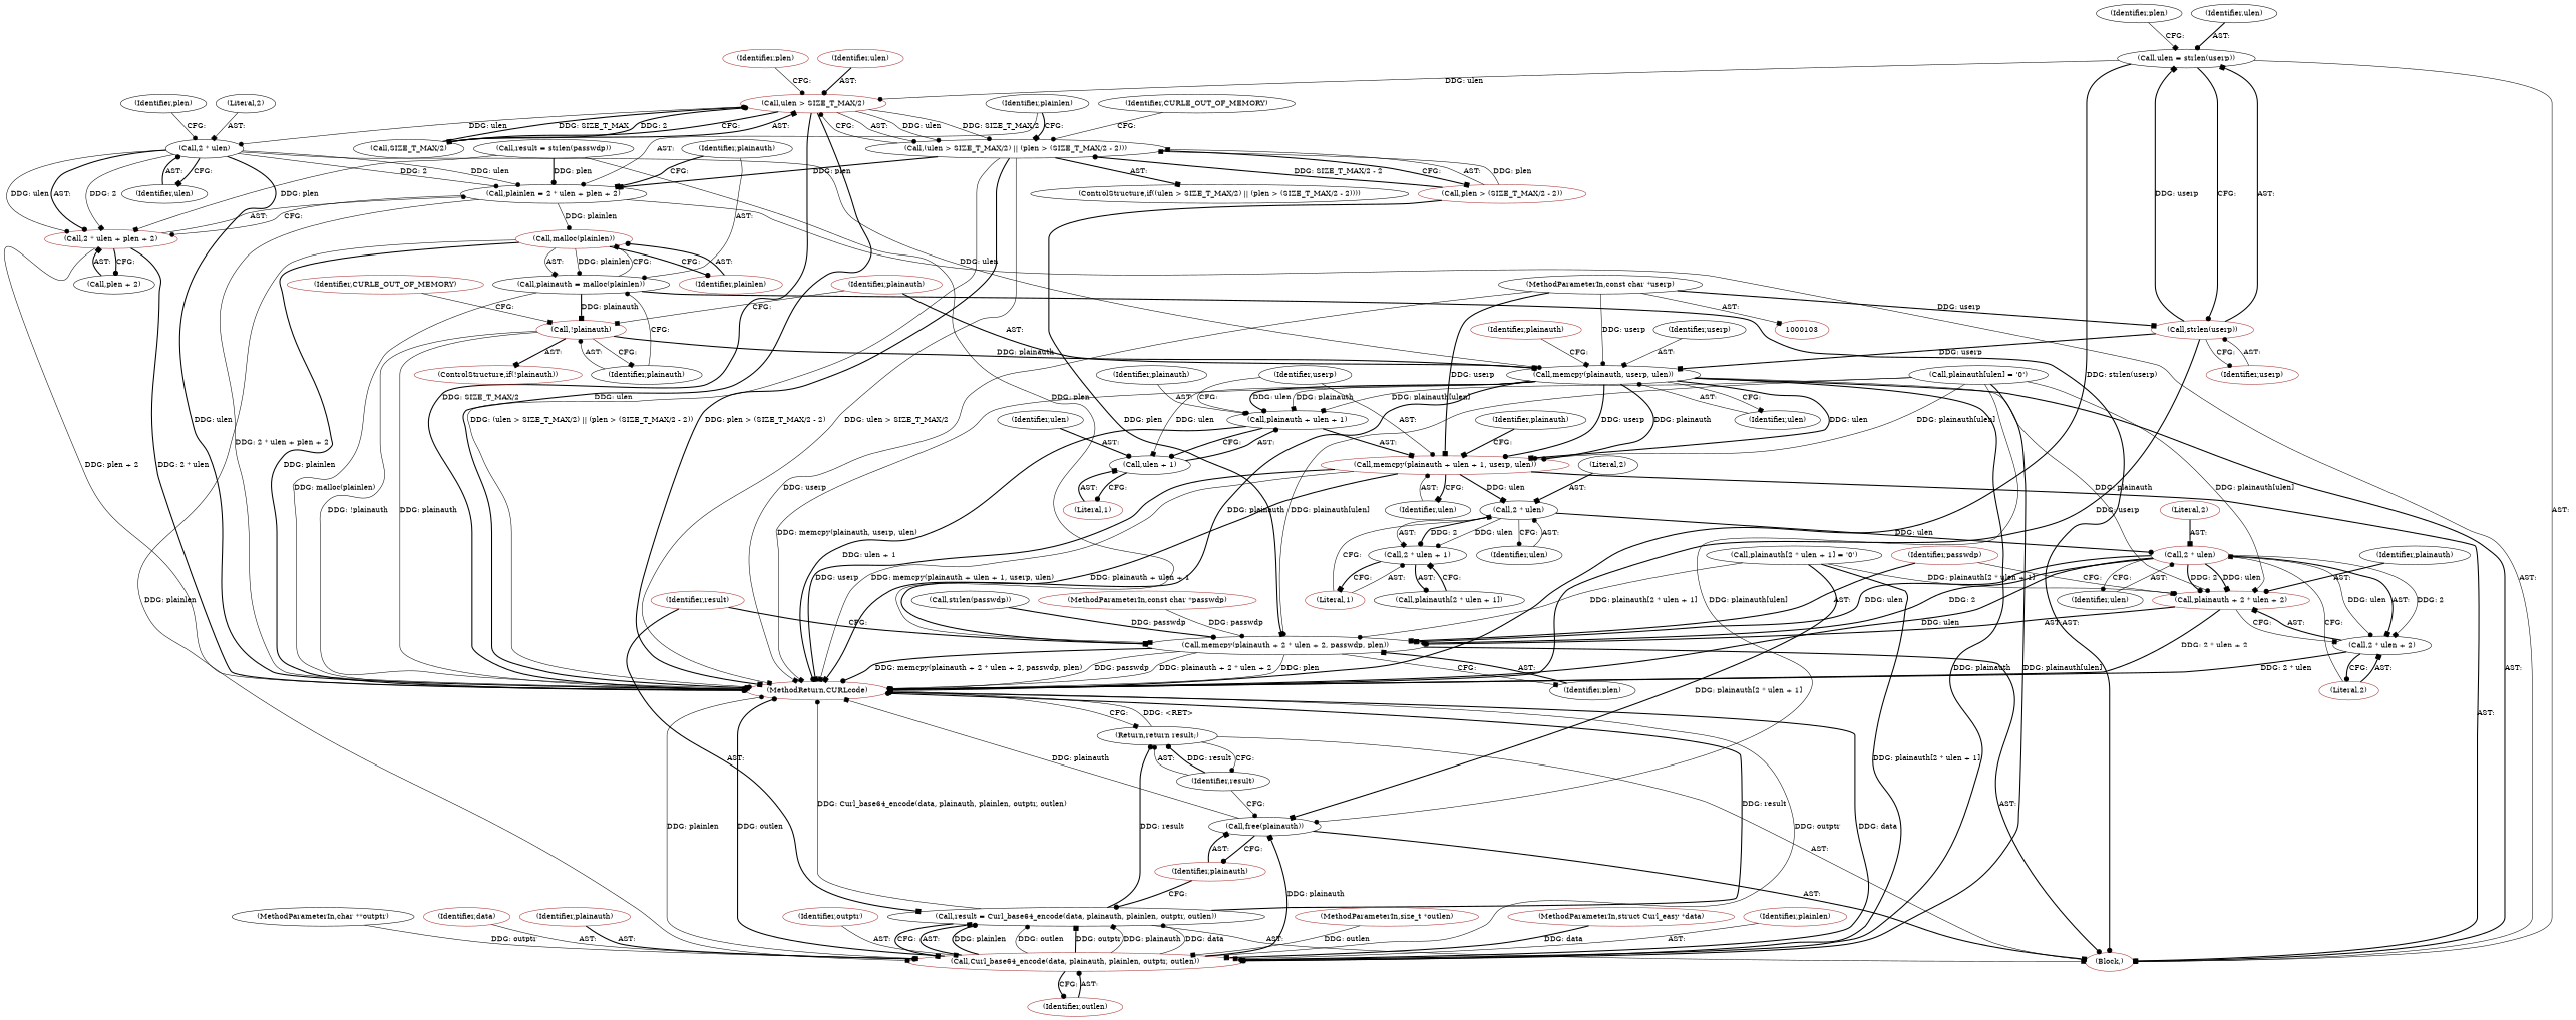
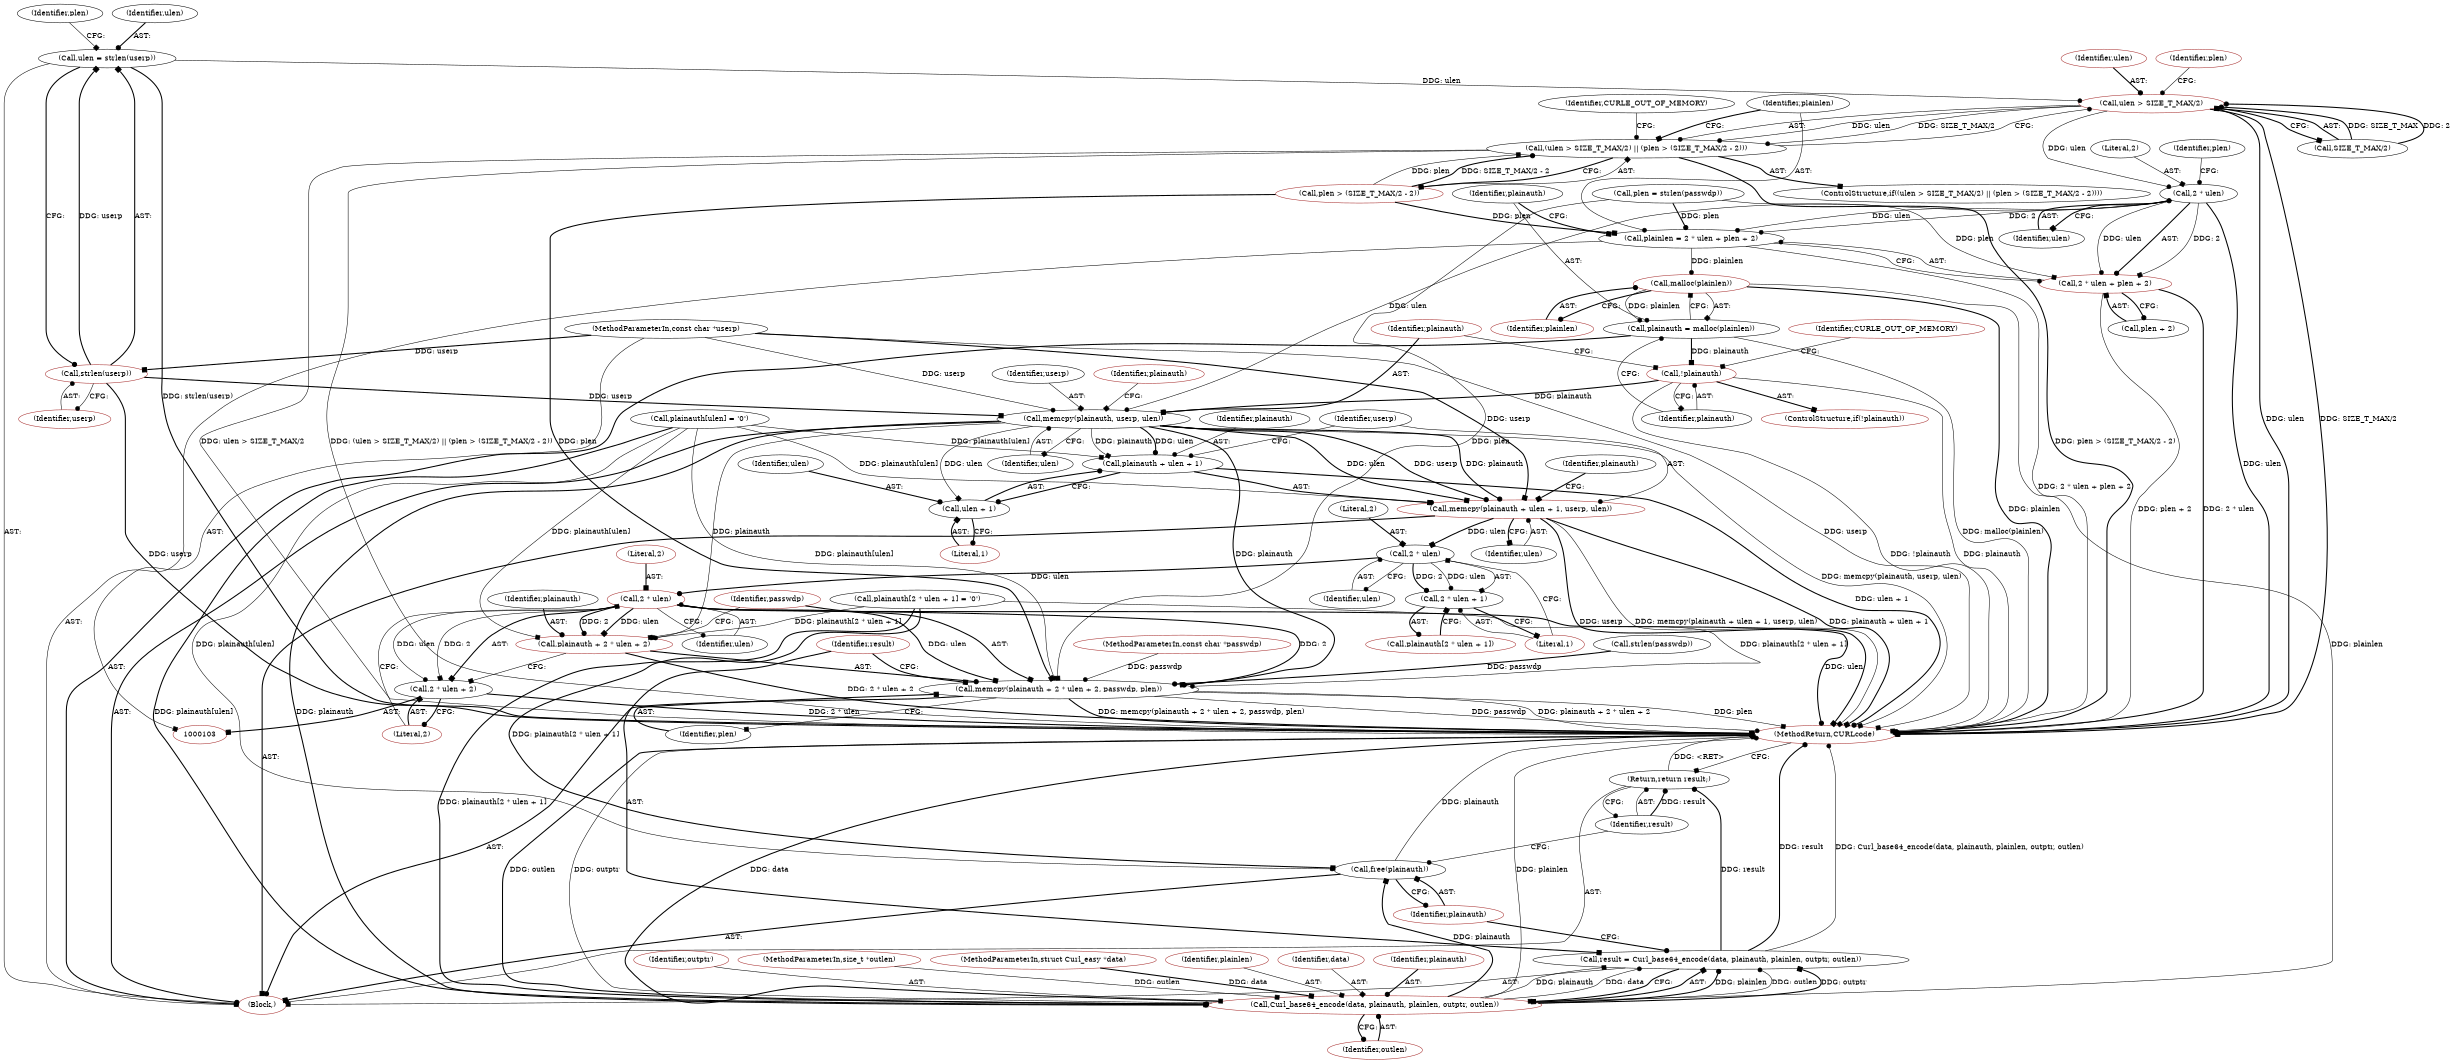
  digraph {
    node [color=black]
    edge [arrowhead=dot style=bold]
    n1 [label="(Call,ulen = strlen(userp))"]
    n2 [color=brown label="(Call,strlen(userp))"]
    n3 [color=brown label="(Call,ulen > SIZE_T_MAX/2)"]
    n4 [color=brown label="(MethodReturn,CURLcode)"]
    n5 [color=brown label="(Block,)"]
    n6 [label="(Call,memcpy(plainauth, userp, ulen))"]
    n7 [color=brown label="(Identifier,userp)"]
    n8 [label="(Call,(ulen > SIZE_T_MAX/2) || (plen > (SIZE_T_MAX/2 - 2)))"]
    n9 [label="(Call,2 * ulen)"]
    n10 [label="(Call,SIZE_T_MAX/2)"]
    n11 [label="(Return,return result;)"]
    n12 [color=brown label="(Call,memcpy(plainauth + ulen + 1, userp, ulen))"]
    n13 [color=brown label="(Call,Curl_base64_encode(data, plainauth, plainlen, outptr, outlen))"]
    n14 [label="(Call,memcpy(plainauth + 2 * ulen + 2, passwdp, plen))"]
    n15 [color=brown label="(Call,plainauth + 2 * ulen + 2)"]
    n16 [label="(Call,plainauth + ulen + 1)"]
    n17 [label="(Call,ulen + 1)"]
    n18 [label="(Identifier,ulen)"]
    n19 [label="(MethodParameterIn,const char *userp)"]
    1000103 [color=brown]
    n21 [label="(Call,2 * ulen)"]
    n22 [label="(Identifier,ulen)"]
    n23 [color=brown label="(Call,plen > (SIZE_T_MAX/2 - 2))"]
    n24 [label="(ControlStructure,if((ulen > SIZE_T_MAX/2) || (plen > (SIZE_T_MAX/2 - 2))))"]
    n25 [label="(Call,plainlen = 2 * ulen + plen + 2)"]
    n26 [color=brown label="(Call,2 * ulen + plen + 2)"]
    n27 [label="(Identifier,ulen)"]
    n28 [color=brown label="(Call,malloc(plainlen))"]
    n29 [label="(Call,plen + 2)"]
    n30 [label="(Call,plainauth = malloc(plainlen))"]
    n31 [color=brown label="(Identifier,plainlen)"]
    n32 [color=brown label="(Call,!plainauth)"]
    n33 [label="(Call,result = Curl_base64_encode(data, plainauth, plainlen, outptr, outlen))"]
    n34 [label="(Call,free(plainauth))"]
    n35 [color=brown label="(Identifier,outlen)"]
    n36 [color=brown label="(ControlStructure,if(!plainauth))"]
    n37 [label="(Identifier,plainauth)"]
    n38 [label="(Identifier,plen)"]
    n39 [label="(Call,2 * ulen + 2)"]
    n40 [color=brown label="(Literal,1)"]
    n41 [label="(Call,2 * ulen + 1)"]
    n42 [color=brown label="(Call,2 * ulen)"]
    n43 [label="(Identifier,ulen)"]
-   n44 [label="(Call,plainauth[2 * ulen + 1])"]
+   n44 [color=brown label="(Call,plainauth[2 * ulen + 1])"]
    n45 [color=brown label="(Literal,1)"]
    n46 [label="(Identifier,ulen)"]
    n47 [color=brown label="(Literal,2)"]
    n48 [color=brown label="(Identifier,plainauth)"]
    n49 [label="(Identifier,result)"]
    n50 [label="(Identifier,plainauth)"]
    n51 [color=brown label="(Identifier,passwdp)"]
    n52 [color=brown label="(Identifier,plen)"]
    n53 [label="(Call,strlen(passwdp))"]
    n54 [color=brown label="(Identifier,outptr)"]
    n55 [color=brown label="(Identifier,result)"]
    n56 [label="(Call,plainauth[ulen] = '\0')"]
    n57 [color=brown label="(MethodParameterIn,const char *passwdp)"]
    n58 [label="(Identifier,userp)"]
    n59 [label="(Identifier,plainauth)"]
    n60 [label="(Identifier,userp)"]
    n61 [color=brown label="(Identifier,ulen)"]
    n62 [color=brown label="(Identifier,plainauth)"]
    n63 [color=brown label="(MethodParameterIn,size_t *outlen)"]
    n64 [color=brown label="(MethodParameterIn,struct Curl_easy *data)"]
    n65 [color=brown label="(Identifier,plainlen)"]
    n66 [label="(Identifier,plainauth)"]
    n67 [color=brown label="(Identifier,plainauth)"]
    n68 [label="(Identifier,plen)"]
    n69 [label="(Identifier,ulen)"]
    n70 [label="(Literal,2)"]
    n71 [label="(Identifier,plainauth)"]
    n72 [color=brown label="(Literal,2)"]
-   n73 [label="(MethodParameterIn,char **outptr)"]
    n74 [label="(Identifier,ulen)"]
-   n75 [label="(Call,result = strlen(passwdp))"]
+   n75 [label="(Call,plen = strlen(passwdp))"]
    n76 [color=brown label="(Identifier,CURLE_OUT_OF_MEMORY)"]
    n77 [color=brown label="(Identifier,data)"]
    n78 [color=brown label="(Identifier,plainauth)"]
    n79 [label="(Call,plainauth[2 * ulen + 1] = '\0')"]
    n80 [label="(Identifier,CURLE_OUT_OF_MEMORY)"]
    n81 [label="(Identifier,plainlen)"]
    n82 [label="(Identifier,plen)"]
    n83 [label="(Literal,2)"]
    n1 -> n2 [label="CFG: "]
    n1 -> n3 [label="DDG: ulen" style=solid]
    n1 -> n4 [arrowhead=box label="DDG: strlen(userp)"]
    n1 -> n5 [label="AST: " style=solid]
    n2 -> n1 [arrowhead=box label="AST: "]
    n2 -> n1 [arrowhead=box label="DDG: userp"]
    n2 -> n4 [arrowhead=box label="DDG: userp"]
    n2 -> n6 [arrowhead=box label="DDG: userp"]
    n2 -> n7 [label="CFG: " style=solid]
    n3 -> n4 [arrowhead=box label="DDG: ulen"]
    n3 -> n4 [arrowhead=box label="DDG: SIZE_T_MAX/2"]
    n3 -> n8 [label="AST: " style=solid]
    n3 -> n8 [label="DDG: ulen" style=solid]
    n3 -> n8 [label="DDG: SIZE_T_MAX/2" style=solid]
    n3 -> n9 [label="DDG: ulen" style=solid]
    n3 -> n10 [arrowhead=box label="CFG: "]
    n4 -> n11 [arrowhead=box label="CFG: " style=solid]
    n6 -> n4 [arrowhead=box label="DDG: memcpy(plainauth, userp, ulen)" style=solid]
    n6 -> n5 [label="AST: "]
    n6 -> n12 [label="DDG: plainauth"]
    n6 -> n12 [arrowhead=box label="DDG: ulen"]
    n6 -> n12 [label="DDG: userp"]
    n6 -> n13 [label="DDG: plainauth"]
    n6 -> n14 [arrowhead=box label="DDG: plainauth"]
    n6 -> n15 [label="DDG: plainauth" style=solid]
    n6 -> n16 [arrowhead=box label="DDG: plainauth" style=solid]
    n6 -> n16 [label="DDG: ulen"]
    n6 -> n17 [arrowhead=box label="DDG: ulen" style=solid]
    n6 -> n18 [arrowhead=box label="CFG: " style=solid]
    n7 -> n2 [label="AST: " style=solid]
    n8 -> n3 [label="CFG: " style=solid]
    n8 -> n4 [arrowhead=box label="DDG: ulen > SIZE_T_MAX/2" style=solid]
    n8 -> n4 [label="DDG: (ulen > SIZE_T_MAX/2) || (plen > (SIZE_T_MAX/2 - 2))" style=solid]
    n8 -> n4 [arrowhead=box label="DDG: plen > (SIZE_T_MAX/2 - 2)"]
    n8 -> n23 [arrowhead=box label="CFG: "]
    n8 -> n24 [arrowhead=box label="AST: "]
    n9 -> n4 [label="DDG: ulen"]
    n9 -> n6 [label="DDG: ulen" style=solid]
    n9 -> n25 [label="DDG: 2" style=solid]
    n9 -> n25 [label="DDG: ulen" style=solid]
    n9 -> n26 [label="AST: "]
    n9 -> n26 [arrowhead=box label="DDG: 2" style=solid]
    n9 -> n26 [label="DDG: ulen" style=solid]
    n9 -> n27 [arrowhead=box label="CFG: "]
    n10 -> n3 [arrowhead=box label="AST: "]
    n10 -> n3 [label="DDG: SIZE_T_MAX"]
    n10 -> n3 [label="DDG: 2"]
    n11 -> n4 [label="DDG: <RET>" style=solid]
    n11 -> n5 [label="AST: " style=solid]
    n11 -> n49 [label="CFG: " style=solid]
    n12 -> n4 [arrowhead=box label="DDG: userp"]
    n12 -> n4 [arrowhead=box label="DDG: memcpy(plainauth + ulen + 1, userp, ulen)" style=solid]
    n12 -> n4 [arrowhead=box label="DDG: plainauth + ulen + 1"]
    n12 -> n5 [arrowhead=box label="AST: "]
    n12 -> n21 [arrowhead=box label="DDG: ulen"]
    n12 -> n22 [arrowhead=box label="CFG: "]
    n13 -> n4 [label="DDG: plainlen" style=solid]
    n13 -> n4 [label="DDG: outlen"]
    n13 -> n4 [label="DDG: outptr" style=solid]
    n13 -> n4 [label="DDG: data"]
    n13 -> n33 [arrowhead=box label="AST: "]
    n13 -> n33 [label="DDG: plainlen"]
    n13 -> n33 [label="DDG: outlen" style=solid]
    n13 -> n33 [arrowhead=box label="DDG: outptr"]
    n13 -> n33 [arrowhead=box label="DDG: plainauth" style=solid]
    n13 -> n33 [label="DDG: data" style=solid]
    n13 -> n34 [arrowhead=box label="DDG: plainauth"]
    n13 -> n35 [label="CFG: "]
    n14 -> n4 [arrowhead=box label="DDG: plen" style=solid]
    n14 -> n4 [label="DDG: memcpy(plainauth + 2 * ulen + 2, passwdp, plen)"]
    n14 -> n4 [label="DDG: passwdp" style=solid]
    n14 -> n4 [label="DDG: plainauth + 2 * ulen + 2" style=solid]
    n14 -> n5 [label="AST: "]
    n14 -> n38 [arrowhead=box label="CFG: " style=solid]
    n15 -> n4 [arrowhead=box label="DDG: 2 * ulen + 2"]
    n15 -> n14 [label="AST: "]
    n15 -> n39 [arrowhead=box label="CFG: " style=solid]
    n16 -> n4 [label="DDG: ulen + 1"]
    n16 -> n12 [arrowhead=box label="AST: "]
    n16 -> n17 [label="CFG: "]
    n17 -> n16 [label="AST: "]
    n17 -> n40 [label="CFG: "]
    n18 -> n6 [label="AST: " style=solid]
    n19 -> n2 [arrowhead=box label="DDG: userp"]
    n19 -> n4 [arrowhead=box label="DDG: userp" style=solid]
    n19 -> n6 [label="DDG: userp" style=solid]
    n19 -> n12 [arrowhead=box label="DDG: userp"]
    n19 -> 1000103 [arrowhead=box label="AST: " style=solid]
    n21 -> n41 [arrowhead=box label="AST: " style=solid]
    n21 -> n41 [label="DDG: 2"]
    n21 -> n41 [label="DDG: ulen" style=solid]
    n21 -> n42 [label="DDG: ulen"]
    n21 -> n43 [label="CFG: " style=solid]
    n22 -> n12 [label="AST: " style=solid]
    n23 -> n8 [arrowhead=box label="AST: " style=solid]
    n23 -> n8 [arrowhead=box label="DDG: plen" style=solid]
    n23 -> n8 [label="DDG: SIZE_T_MAX/2 - 2"]
    n23 -> n14 [arrowhead=box label="DDG: plen"]
-   n8 -> n25 [arrowhead=box label="DDG: plen"]
+   n23 -> n25 [arrowhead=box label="DDG: plen"]
    n25 -> n4 [arrowhead=box label="DDG: 2 * ulen + plen + 2" style=solid]
    n25 -> n5 [arrowhead=box label="AST: " style=solid]
    n25 -> n26 [label="CFG: " style=solid]
    n25 -> n28 [label="DDG: plainlen" style=solid]
    n26 -> n4 [arrowhead=box label="DDG: plen + 2" style=solid]
    n26 -> n4 [label="DDG: 2 * ulen"]
    n26 -> n25 [label="AST: " style=solid]
    n26 -> n29 [label="CFG: "]
    n27 -> n9 [label="AST: "]
    n28 -> n4 [label="DDG: plainlen"]
    n28 -> n13 [arrowhead=box label="DDG: plainlen" style=solid]
    n28 -> n30 [arrowhead=box label="AST: " style=solid]
    n28 -> n30 [label="DDG: plainlen" style=solid]
    n28 -> n31 [label="CFG: "]
    n29 -> n26 [arrowhead=box label="AST: "]
    n30 -> n4 [arrowhead=box label="DDG: malloc(plainlen)" style=solid]
    n30 -> n5 [label="AST: "]
    n30 -> n28 [arrowhead=box label="CFG: " style=solid]
    n30 -> n32 [arrowhead=box label="DDG: plainauth"]
    n31 -> n28 [label="AST: "]
    n32 -> n4 [arrowhead=box label="DDG: plainauth" style=solid]
    n32 -> n4 [arrowhead=box label="DDG: !plainauth" style=solid]
    n32 -> n6 [arrowhead=box label="DDG: plainauth"]
    n32 -> n36 [arrowhead=box label="AST: "]
    n32 -> n37 [arrowhead=box label="CFG: " style=solid]
    n33 -> n4 [label="DDG: Curl_base64_encode(data, plainauth, plainlen, outptr, outlen)" style=solid]
    n33 -> n4 [label="DDG: result"]
    n33 -> n5 [arrowhead=box label="AST: " style=solid]
    n33 -> n11 [label="DDG: result"]
    n33 -> n13 [arrowhead=box label="CFG: "]
    n34 -> n4 [arrowhead=box label="DDG: plainauth" style=solid]
    n34 -> n5 [arrowhead=box label="AST: "]
    n34 -> n48 [label="CFG: "]
    n35 -> n13 [label="AST: "]
    n37 -> n30 [label="CFG: " style=solid]
    n37 -> n32 [label="AST: " style=solid]
    n38 -> n14 [arrowhead=box label="AST: "]
    n39 -> n4 [label="DDG: 2 * ulen"]
-   n39 -> n15 [arrowhead=box label="AST: "]
+   n39 -> 1000103 [arrowhead=box label="AST: "]
    n39 -> n47 [label="CFG: "]
    n40 -> n17 [arrowhead=box label="AST: "]
    n41 -> n44 [label="AST: "]
    n41 -> n45 [arrowhead=box label="CFG: "]
    n42 -> n4 [label="DDG: ulen"]
    n42 -> n14 [label="DDG: 2"]
    n42 -> n14 [arrowhead=box label="DDG: ulen"]
    n42 -> n15 [label="DDG: 2"]
    n42 -> n15 [arrowhead=box label="DDG: ulen"]
    n42 -> n39 [arrowhead=box label="AST: "]
    n42 -> n39 [arrowhead=box label="DDG: 2" style=solid]
    n42 -> n39 [label="DDG: ulen" style=solid]
    n42 -> n46 [label="CFG: " style=solid]
    n43 -> n21 [label="AST: " style=solid]
    n44 -> n41 [arrowhead=box label="CFG: "]
    n45 -> n21 [arrowhead=box label="CFG: " style=solid]
    n45 -> n41 [label="AST: " style=solid]
    n46 -> n42 [label="AST: " style=solid]
    n47 -> n39 [arrowhead=box label="AST: "]
    n47 -> n42 [arrowhead=box label="CFG: " style=solid]
    n48 -> n33 [label="CFG: "]
    n48 -> n34 [arrowhead=box label="AST: "]
    n49 -> n11 [label="AST: " style=solid]
    n49 -> n11 [label="DDG: result"]
    n49 -> n34 [label="CFG: " style=solid]
    n50 -> n15 [label="AST: "]
    n51 -> n14 [arrowhead=box label="AST: "]
    n51 -> n15 [arrowhead=box label="CFG: " style=solid]
    n52 -> n3 [label="CFG: " style=solid]
    n53 -> n14 [label="DDG: passwdp"]
    n54 -> n13 [arrowhead=box label="AST: " style=solid]
    n55 -> n14 [arrowhead=box label="CFG: "]
    n55 -> n33 [arrowhead=box label="AST: "]
    n56 -> n12 [label="DDG: plainauth[ulen]" style=solid]
    n56 -> n13 [arrowhead=box label="DDG: plainauth[ulen]"]
    n56 -> n14 [label="DDG: plainauth[ulen]" style=solid]
    n56 -> n15 [arrowhead=box label="DDG: plainauth[ulen]" style=solid]
    n56 -> n16 [arrowhead=box label="DDG: plainauth[ulen]" style=solid]
    n56 -> n34 [label="DDG: plainauth[ulen]" style=solid]
    n57 -> n14 [label="DDG: passwdp" style=solid]
    n58 -> n6 [arrowhead=box label="AST: " style=solid]
    n59 -> n25 [arrowhead=box label="CFG: "]
    n59 -> n30 [label="AST: " style=solid]
    n60 -> n12 [label="AST: " style=solid]
    n60 -> n16 [label="CFG: " style=solid]
    n61 -> n3 [label="AST: "]
    n62 -> n6 [arrowhead=box label="CFG: " style=solid]
    n63 -> n13 [arrowhead=box label="DDG: outlen" style=solid]
    n64 -> n13 [arrowhead=box label="DDG: data"]
    n65 -> n13 [arrowhead=box label="AST: " style=solid]
    n66 -> n16 [label="AST: " style=solid]
    n67 -> n6 [label="AST: "]
    n67 -> n32 [arrowhead=box label="CFG: " style=solid]
    n68 -> n1 [arrowhead=box label="CFG: " style=solid]
    n69 -> n1 [label="AST: "]
    n70 -> n21 [arrowhead=box label="AST: "]
    n71 -> n12 [arrowhead=box label="CFG: "]
    n72 -> n42 [arrowhead=box label="AST: "]
-   n73 -> n13 [arrowhead=box label="DDG: outptr" style=solid]
    n74 -> n17 [label="AST: "]
    n75 -> n14 [arrowhead=box label="DDG: plen" style=solid]
    n75 -> n25 [label="DDG: plen"]
    n75 -> n26 [arrowhead=box label="DDG: plen" style=solid]
    n76 -> n32 [arrowhead=box label="CFG: " style=solid]
    n77 -> n13 [arrowhead=box label="AST: " style=solid]
    n78 -> n13 [label="AST: "]
    n79 -> n13 [label="DDG: plainauth[2 * ulen + 1]"]
    n79 -> n14 [label="DDG: plainauth[2 * ulen + 1]" style=solid]
-   n79 -> n15 [label="DDG: plainauth[2 * ulen + 1]" style=solid]
+   n79 -> n15 [arrowhead=box label="DDG: plainauth[2 * ulen + 1]" style=solid]
    n79 -> n34 [arrowhead=box label="DDG: plainauth[2 * ulen + 1]"]
    n80 -> n8 [label="CFG: " style=solid]
    n81 -> n8 [arrowhead=box label="CFG: "]
    n81 -> n25 [label="AST: " style=solid]
    n82 -> n9 [label="CFG: " style=solid]
    n83 -> n9 [arrowhead=box label="AST: " style=solid]
  }
